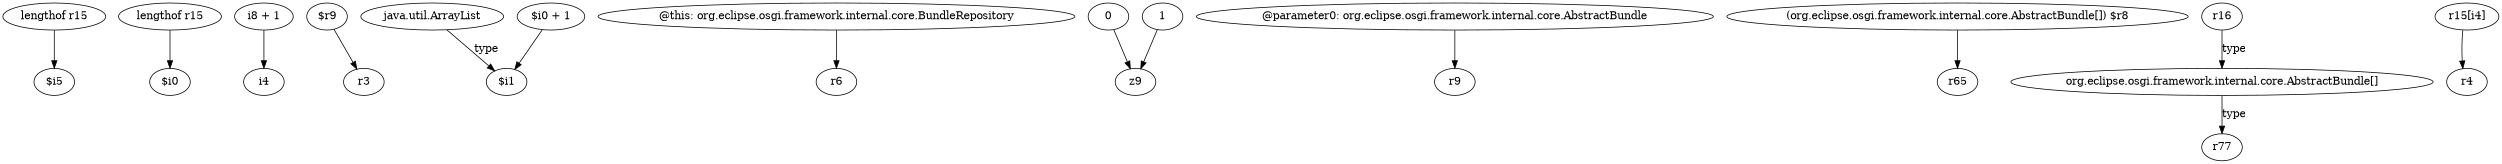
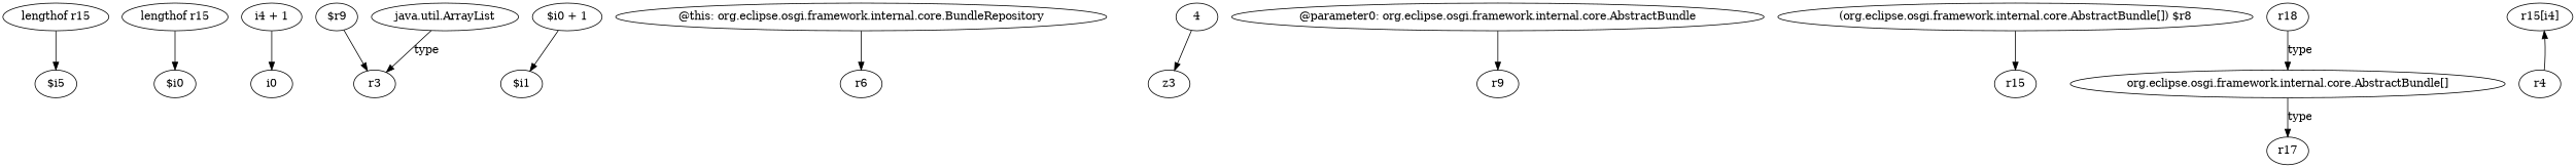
  digraph {
    n1 [label="lengthof r15"]
    n2 [label="$i5"]
    n3 [label="lengthof r15"]
    n4 [label="$i0"]
-   n5 [label="i8 + 1"]
-   n6 [label=i4]
+   n5 [label="i4 + 1"]
+   n6 [label=i0]
    n7 [label="java.util.ArrayList"]
    n8 [label=r3]
    n9 [label="$r9"]
    n10 [label="$i0 + 1"]
    n11 [label="$i1"]
    n12 [label="@this: org.eclipse.osgi.framework.internal.core.BundleRepository"]
    n13 [label=r6]
-   n14 [label=0]
-   n15 [label=z9]
-   n16 [label=1]
+   n15 [label=z3]
+   n16 [label=4]
    n17 [label="@parameter0: org.eclipse.osgi.framework.internal.core.AbstractBundle"]
    n18 [label=r9]
    n19 [label="(org.eclipse.osgi.framework.internal.core.AbstractBundle[]) $r8"]
-   n20 [label=r65]
+   n20 [label=r15]
    n21 [label="org.eclipse.osgi.framework.internal.core.AbstractBundle[]"]
-   n22 [label=r77]
-   n23 [label=r16]
+   n22 [label=r17]
+   n23 [label=r18]
    n24 [label="r15[i4]"]
    n25 [label=r4]
    n1 -> n2
    n3 -> n4
    n5 -> n6
-   n7 -> n11 [label=type]
+   n7 -> n8 [label=type]
    n9 -> n8
    n10 -> n11
    n12 -> n13
-   n14 -> n15
    n16 -> n15
    n17 -> n18
    n19 -> n20
    n21 -> n22 [label=type]
    n23 -> n21 [label=type]
-   n24 -> n25
+   n25 -> n24
  }
